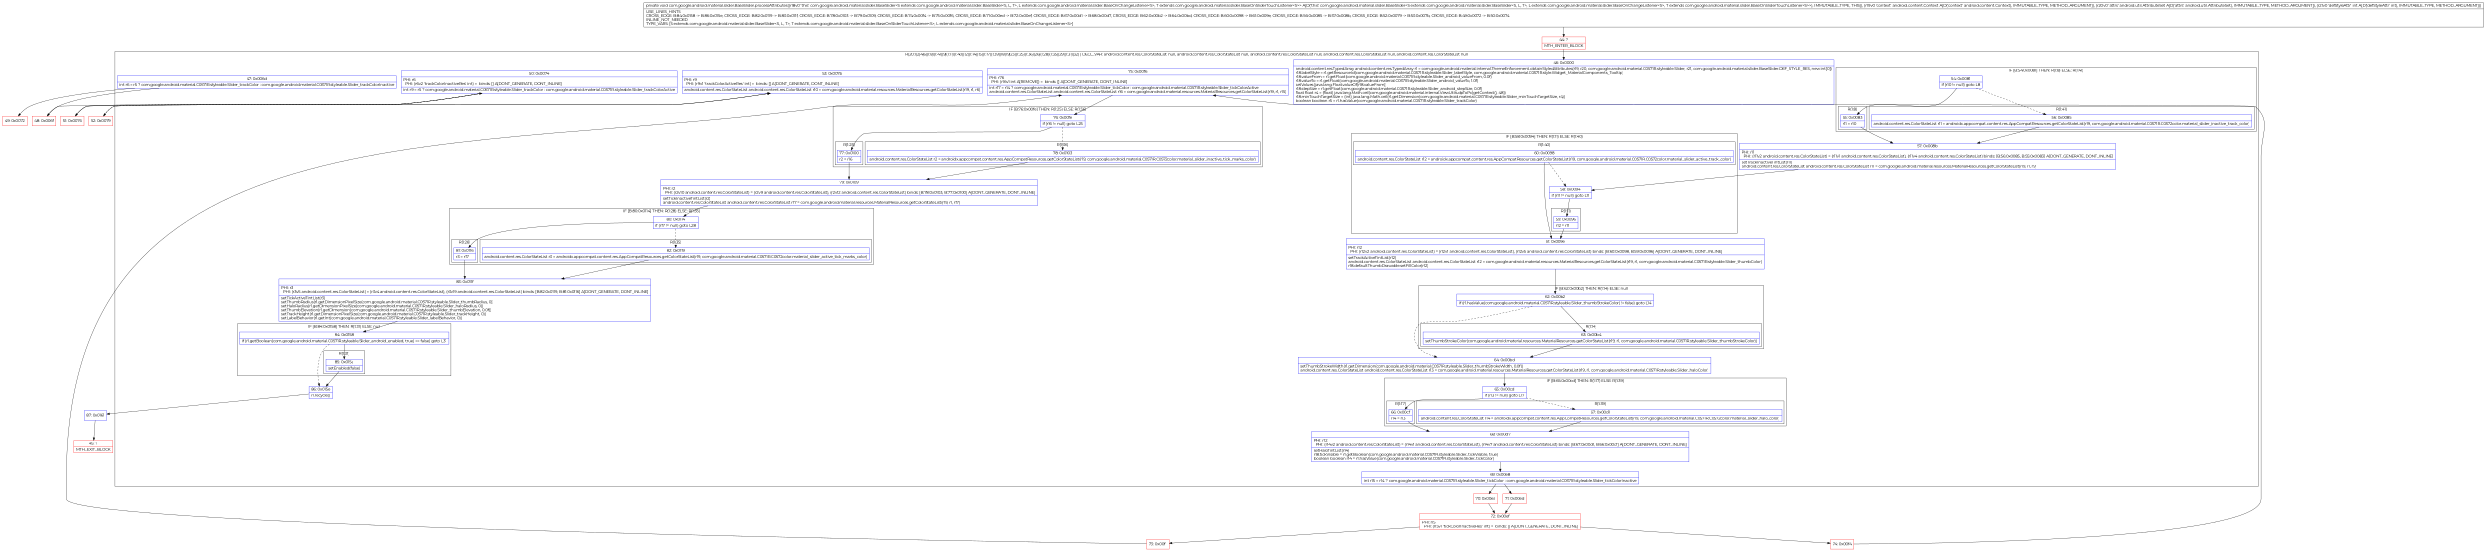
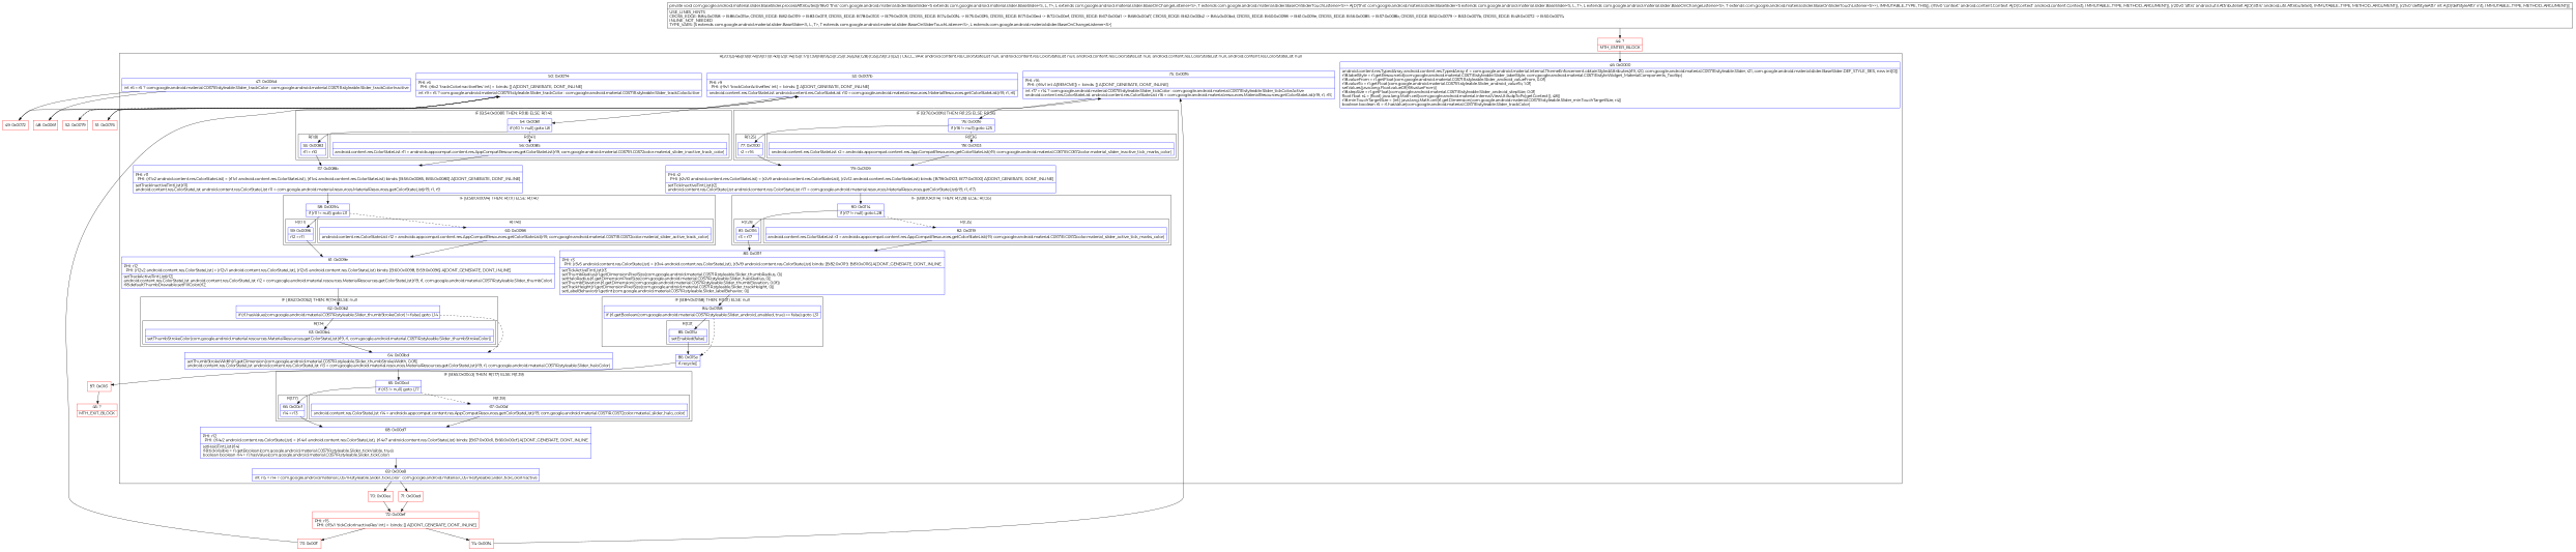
  digraph {
    fontname=Montserrat
    node [color=blue fontname=Montserrat shape=record]
    edge [fontname=Montserrat]
    n1 [label="{55\:\ 0x0083|r11 = r10\l}"]
    n2 [label="{56\:\ 0x0085|android.content.res.ColorStateList r11 = androidx.appcompat.content.res.AppCompatResources.getColorStateList(r19, com.google.android.material.C0571R.C0572color.material_slider_inactive_track_color)\l}"]
    n3 [label="{54\:\ 0x0081|if (r10 != null) goto L8\l}"]
    n4 [label="{59\:\ 0x0096|r12 = r11\l}"]
    n5 [label="{60\:\ 0x0098|android.content.res.ColorStateList r12 = androidx.appcompat.content.res.AppCompatResources.getColorStateList(r19, com.google.android.material.C0571R.C0572color.material_slider_active_track_color)\l}"]
    n6 [label="{58\:\ 0x0094|if (r11 != null) goto L11\l}"]
    n7 [label="{63\:\ 0x00b4|setThumbStrokeColor(com.google.android.material.resources.MaterialResources.getColorStateList(r19, r1, com.google.android.material.C0571R.styleable.Slider_thumbStrokeColor))\l}"]
    n8 [label="{62\:\ 0x00b2|if (r1.hasValue(com.google.android.material.C0571R.styleable.Slider_thumbStrokeColor) != false) goto L14\l}"]
    n9 [label="{66\:\ 0x00cf|r14 = r13\l}"]
    n10 [label="{67\:\ 0x00d1|android.content.res.ColorStateList r14 = androidx.appcompat.content.res.AppCompatResources.getColorStateList(r19, com.google.android.material.C0571R.C0572color.material_slider_halo_color)\l}"]
    n11 [label="{65\:\ 0x00cd|if (r13 != null) goto L17\l}"]
    n12 [label="{81\:\ 0x0116|r3 = r17\l}"]
    n13 [label="{82\:\ 0x0119|android.content.res.ColorStateList r3 = androidx.appcompat.content.res.AppCompatResources.getColorStateList(r19, com.google.android.material.C0571R.C0572color.material_slider_active_tick_marks_color)\l}"]
    n14 [label="{80\:\ 0x0114|if (r17 != null) goto L28\l}"]
    n15 [label="{77\:\ 0x0100|r2 = r16\l}"]
    n16 [label="{78\:\ 0x0103|android.content.res.ColorStateList r2 = androidx.appcompat.content.res.AppCompatResources.getColorStateList(r19, com.google.android.material.C0571R.C0572color.material_slider_inactive_tick_marks_color)\l}"]
    n17 [label="{76\:\ 0x00fe|if (r16 != null) goto L25\l}"]
    n18 [label="{85\:\ 0x015a|setEnabled(false)\l}"]
    n19 [label="{84\:\ 0x0158|if (r1.getBoolean(com.google.android.material.C0571R.styleable.Slider_android_enabled, true) == false) goto L31\l}"]
    n20 [label="{46\:\ 0x0000|android.content.res.TypedArray android.content.res.TypedArray r1 = com.google.android.material.internal.ThemeEnforcement.obtainStyledAttributes(r19, r20, com.google.android.material.C0571R.styleable.Slider, r21, com.google.android.material.slider.BaseSlider.DEF_STYLE_RES, new int[0])\lr18.labelStyle = r1.getResourceId(com.google.android.material.C0571R.styleable.Slider_labelStyle, com.google.android.material.C0571R.style.Widget_MaterialComponents_Tooltip)\lr18.valueFrom = r1.getFloat(com.google.android.material.C0571R.styleable.Slider_android_valueFrom, 0.0f)\lr18.valueTo = r1.getFloat(com.google.android.material.C0571R.styleable.Slider_android_valueTo, 1.0f)\lsetValues(java.lang.Float.valueOf(r18.valueFrom))\lr18.stepSize = r1.getFloat(com.google.android.material.C0571R.styleable.Slider_android_stepSize, 0.0f)\lfloat float r4 = (float) java.lang.Math.ceil(com.google.android.material.internal.ViewUtils.dpToPx(getContext(), 48))\lr18.minTouchTargetSize = (int) java.lang.Math.ceil(r1.getDimension(com.google.android.material.C0571R.styleable.Slider_minTouchTargetSize, r4))\lboolean boolean r5 = r1.hasValue(com.google.android.material.C0571R.styleable.Slider_trackColor)\l}"]
    n21 [label="{47\:\ 0x006d|int r6 = r5 ? com.google.android.material.C0571R.styleable.Slider_trackColor : com.google.android.material.C0571R.styleable.Slider_trackColorInactive\l}"]
    n22 [label="{50\:\ 0x0074|PHI: r6 \l  PHI: (r6v2 'trackColorInactiveRes' int) =  binds: [] A[DONT_GENERATE, DONT_INLINE]\l|int r9 = r5 ? com.google.android.material.C0571R.styleable.Slider_trackColor : com.google.android.material.C0571R.styleable.Slider_trackColorActive\l}"]
    n23 [label="{53\:\ 0x007b|PHI: r9 \l  PHI: (r9v1 'trackColorActiveRes' int) =  binds: [] A[DONT_GENERATE, DONT_INLINE]\l|android.content.res.ColorStateList android.content.res.ColorStateList r10 = com.google.android.material.resources.MaterialResources.getColorStateList(r19, r1, r6)\l}"]
    n24 [label="{57\:\ 0x008b|PHI: r11 \l  PHI: (r11v2 android.content.res.ColorStateList) = (r11v1 android.content.res.ColorStateList), (r11v4 android.content.res.ColorStateList) binds: [B:56:0x0085, B:55:0x0083] A[DONT_GENERATE, DONT_INLINE]\l|setTrackInactiveTintList(r11)\landroid.content.res.ColorStateList android.content.res.ColorStateList r11 = com.google.android.material.resources.MaterialResources.getColorStateList(r19, r1, r9)\l}"]
    n25 [label="{61\:\ 0x009e|PHI: r12 \l  PHI: (r12v2 android.content.res.ColorStateList) = (r12v1 android.content.res.ColorStateList), (r12v5 android.content.res.ColorStateList) binds: [B:60:0x0098, B:59:0x0096] A[DONT_GENERATE, DONT_INLINE]\l|setTrackActiveTintList(r12)\landroid.content.res.ColorStateList android.content.res.ColorStateList r12 = com.google.android.material.resources.MaterialResources.getColorStateList(r19, r1, com.google.android.material.C0571R.styleable.Slider_thumbColor)\lr18.defaultThumbDrawable.setFillColor(r12)\l}"]
    n26 [label="{64\:\ 0x00bd|setThumbStrokeWidth(r1.getDimension(com.google.android.material.C0571R.styleable.Slider_thumbStrokeWidth, 0.0f))\landroid.content.res.ColorStateList android.content.res.ColorStateList r13 = com.google.android.material.resources.MaterialResources.getColorStateList(r19, r1, com.google.android.material.C0571R.styleable.Slider_haloColor)\l}"]
    n27 [label="{68\:\ 0x00d7|PHI: r12 \l  PHI: (r14v2 android.content.res.ColorStateList) = (r14v1 android.content.res.ColorStateList), (r14v7 android.content.res.ColorStateList) binds: [B:67:0x00d1, B:66:0x00cf] A[DONT_GENERATE, DONT_INLINE]\l|setHaloTintList(r14)\lr18.tickVisible = r1.getBoolean(com.google.android.material.C0571R.styleable.Slider_tickVisible, true)\lboolean boolean r14 = r1.hasValue(com.google.android.material.C0571R.styleable.Slider_tickColor)\l}"]
    n28 [label="{69\:\ 0x00e8|int r15 = r14 ? com.google.android.material.C0571R.styleable.Slider_tickColor : com.google.android.material.C0571R.styleable.Slider_tickColorInactive\l}"]
-   n29 [label="{75\:\ 0x00f6|PHI: r76 \l  PHI: (r16v1 int A[REMOVE]) =  binds: [] A[DONT_GENERATE, DONT_INLINE]\l|int r17 = r14 ? com.google.android.material.C0571R.styleable.Slider_tickColor : com.google.android.material.C0571R.styleable.Slider_tickColorActive\landroid.content.res.ColorStateList android.content.res.ColorStateList r16 = com.google.android.material.resources.MaterialResources.getColorStateList(r19, r1, r15)\l}"]
+   n29 [label="{75\:\ 0x00f6|PHI: r16 \l  PHI: (r16v1 int A[REMOVE]) =  binds: [] A[DONT_GENERATE, DONT_INLINE]\l|int r17 = r14 ? com.google.android.material.C0571R.styleable.Slider_tickColor : com.google.android.material.C0571R.styleable.Slider_tickColorActive\landroid.content.res.ColorStateList android.content.res.ColorStateList r16 = com.google.android.material.resources.MaterialResources.getColorStateList(r19, r1, r15)\l}"]
    n30 [label="{79\:\ 0x0109|PHI: r2 \l  PHI: (r2v10 android.content.res.ColorStateList) = (r2v9 android.content.res.ColorStateList), (r2v12 android.content.res.ColorStateList) binds: [B:78:0x0103, B:77:0x0100] A[DONT_GENERATE, DONT_INLINE]\l|setTickInactiveTintList(r2)\landroid.content.res.ColorStateList android.content.res.ColorStateList r17 = com.google.android.material.resources.MaterialResources.getColorStateList(r19, r1, r17)\l}"]
    n31 [label="{83\:\ 0x011f|PHI: r3 \l  PHI: (r3v5 android.content.res.ColorStateList) = (r3v4 android.content.res.ColorStateList), (r3v19 android.content.res.ColorStateList) binds: [B:82:0x0119, B:81:0x0116] A[DONT_GENERATE, DONT_INLINE]\l|setTickActiveTintList(r3)\lsetThumbRadius(r1.getDimensionPixelSize(com.google.android.material.C0571R.styleable.Slider_thumbRadius, 0))\lsetHaloRadius(r1.getDimensionPixelSize(com.google.android.material.C0571R.styleable.Slider_haloRadius, 0))\lsetThumbElevation(r1.getDimension(com.google.android.material.C0571R.styleable.Slider_thumbElevation, 0.0f))\lsetTrackHeight(r1.getDimensionPixelSize(com.google.android.material.C0571R.styleable.Slider_trackHeight, 0))\lsetLabelBehavior(r1.getInt(com.google.android.material.C0571R.styleable.Slider_labelBehavior, 0))\l}"]
    n32 [label="{86\:\ 0x015e|r1.recycle()\l}"]
    n33 [color=red label="{48\:\ 0x006f}"]
    n34 [color=red label="{49\:\ 0x0072}"]
    n35 [color=red label="{51\:\ 0x0076}"]
    n36 [color=red label="{52\:\ 0x0079}"]
    n37 [color=red label="{70\:\ 0x00ea}"]
    n38 [color=red label="{71\:\ 0x00ed}"]
-   n39 [label="{87\:\ 0x0161}"]
+   n39 [color=red label="{87\:\ 0x0161}"]
    n40 [color=red label="{72\:\ 0x00ef|PHI: r15 \l  PHI: (r15v1 'tickColorInactiveRes' int) =  binds: [] A[DONT_GENERATE, DONT_INLINE]\l}"]
    n41 [color=red label="{45\:\ ?|MTH_EXIT_BLOCK\l}"]
    n42 [color=red label="{44\:\ ?|MTH_ENTER_BLOCK\l}"]
    n43 [color=red label="{73\:\ 0x00f1}"]
    n44 [color=red label="{74\:\ 0x00f4}"]
    n45 [label="{private void com.google.android.material.slider.BaseSlider.processAttributes((r18v0 'this' com.google.android.material.slider.BaseSlider\<S extends com.google.android.material.slider.BaseSlider\<S, L, T\>, L extends com.google.android.material.slider.BaseOnChangeListener\<S\>, T extends com.google.android.material.slider.BaseOnSliderTouchListener\<S\>\> A[D('this' com.google.android.material.slider.BaseSlider\<S extends com.google.android.material.slider.BaseSlider\<S, L, T\>, L extends com.google.android.material.slider.BaseOnChangeListener\<S\>, T extends com.google.android.material.slider.BaseOnSliderTouchListener\<S\>\>), IMMUTABLE_TYPE, THIS]), (r19v0 'context' android.content.Context A[D('context' android.content.Context), IMMUTABLE_TYPE, METHOD_ARGUMENT]), (r20v0 'attrs' android.util.AttributeSet A[D('attrs' android.util.AttributeSet), IMMUTABLE_TYPE, METHOD_ARGUMENT]), (r21v0 'defStyleAttr' int A[D('defStyleAttr' int), IMMUTABLE_TYPE, METHOD_ARGUMENT]))  | USE_LINES_HINTS\lCROSS_EDGE: B:84:0x0158 \-\> B:86:0x015e, CROSS_EDGE: B:82:0x0119 \-\> B:83:0x011f, CROSS_EDGE: B:78:0x0103 \-\> B:79:0x0109, CROSS_EDGE: B:74:0x00f4 \-\> B:75:0x00f6, CROSS_EDGE: B:71:0x00ed \-\> B:72:0x00ef, CROSS_EDGE: B:67:0x00d1 \-\> B:68:0x00d7, CROSS_EDGE: B:62:0x00b2 \-\> B:64:0x00bd, CROSS_EDGE: B:60:0x0098 \-\> B:61:0x009e, CROSS_EDGE: B:56:0x0085 \-\> B:57:0x008b, CROSS_EDGE: B:52:0x0079 \-\> B:53:0x007b, CROSS_EDGE: B:49:0x0072 \-\> B:50:0x0074\lINLINE_NOT_NEEDED\lTYPE_VARS: [S extends com.google.android.material.slider.BaseSlider\<S, L, T\>, T extends com.google.android.material.slider.BaseOnSliderTouchListener\<S\>, L extends com.google.android.material.slider.BaseOnChangeListener\<S\>]\l}" color=""]
    subgraph cluster_1 {
      label="R(20:1|2|4|6|(1:8)(1:41)|9|(1:11)(1:40)|12|(1:14)|15|(1:17)(1:39)|18|19|23|(1:25)(1:36)|26|(1:28)(1:35)|29|(1:31)|32) | DECL_VAR: android.content.res.ColorStateList null, android.content.res.ColorStateList null, android.content.res.ColorStateList null, android.content.res.ColorStateList null, android.content.res.ColorStateList null\l"
      n20
      n21
      n22
      n23
      n24
      n25
      n26
      n27
      n28
      n29
      n30
      n31
      n32
      subgraph cluster_2 {
        label="IF [B:54:0x0081] THEN: R(1:8) ELSE: R(1:41)"
        n3
        subgraph cluster_3 {
          label="R(1:8)"
          n1
        }
        subgraph cluster_4 {
          label="R(1:41)"
          n2
        }
      }
      subgraph cluster_5 {
        label="IF [B:58:0x0094] THEN: R(1:11) ELSE: R(1:40)"
        n6
        subgraph cluster_6 {
          label="R(1:11)"
          n4
        }
        subgraph cluster_7 {
          label="R(1:40)"
          n5
        }
      }
      subgraph cluster_8 {
        label="IF [B:62:0x00b2] THEN: R(1:14) ELSE: null"
        n8
        subgraph cluster_9 {
          label="R(1:14)"
          n7
        }
      }
      subgraph cluster_10 {
        label="IF [B:65:0x00cd] THEN: R(1:17) ELSE: R(1:39)"
        n11
        subgraph cluster_11 {
          label="R(1:17)"
          n9
        }
        subgraph cluster_12 {
          label="R(1:39)"
          n10
        }
      }
      subgraph cluster_13 {
        label="IF [B:80:0x0114] THEN: R(1:28) ELSE: R(1:35)"
        n14
        subgraph cluster_14 {
          label="R(1:28)"
          n12
        }
        subgraph cluster_15 {
          label="R(1:35)"
          n13
        }
      }
      subgraph cluster_16 {
        label="IF [B:76:0x00fe] THEN: R(1:25) ELSE: R(1:36)"
        n17
        subgraph cluster_17 {
          label="R(1:25)"
          n15
        }
        subgraph cluster_18 {
          label="R(1:36)"
          n16
        }
      }
      subgraph cluster_19 {
        label="IF [B:84:0x0158] THEN: R(1:31) ELSE: null"
        n19
        subgraph cluster_20 {
          label="R(1:31)"
          n18
        }
      }
    }
    n1 -> n24
    n2 -> n24
    n3 -> n1
    n3 -> n2 [style=dashed]
    n4 -> n25
    n5 -> n25
    n6 -> n4
-   n5 -> n6 [style=dashed]
+   n6 -> n5 [style=dashed]
    n7 -> n26
    n8 -> n7
    n8 -> n26 [style=dashed]
    n9 -> n27
    n10 -> n27
    n11 -> n9
    n11 -> n10 [style=dashed]
    n12 -> n31
    n13 -> n31
    n14 -> n12
    n14 -> n13 [style=dashed]
    n15 -> n30
    n16 -> n30
    n17 -> n15
    n17 -> n16 [style=dashed]
    n18 -> n32
    n19 -> n18
    n19 -> n32 [style=dashed]
    n21 -> n33
    n21 -> n34
    n22 -> n35
    n22 -> n36 [style=dashed]
+   n23 -> n3
    n24 -> n6
    n25 -> n8
    n26 -> n11
    n27 -> n28
    n28 -> n37
    n28 -> n38
    n29 -> n17
    n30 -> n14
    n31 -> n19
    n32 -> n39
    n33 -> n22
+   n34 -> n22
    n35 -> n23
    n36 -> n23
    n37 -> n40
    n38 -> n40
    n39 -> n41
    n40 -> n43
    n40 -> n44
    n42 -> n20
    n43 -> n29
    n44 -> n29
    n45 -> n42
  }
